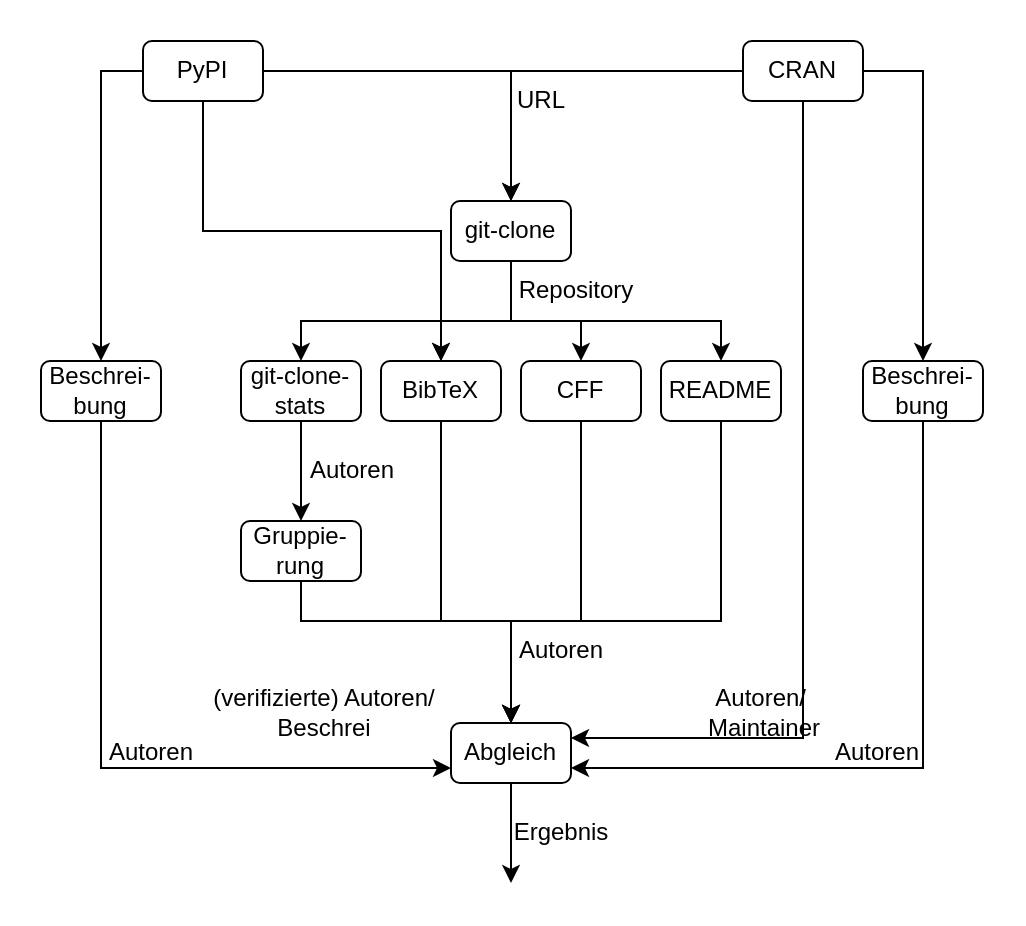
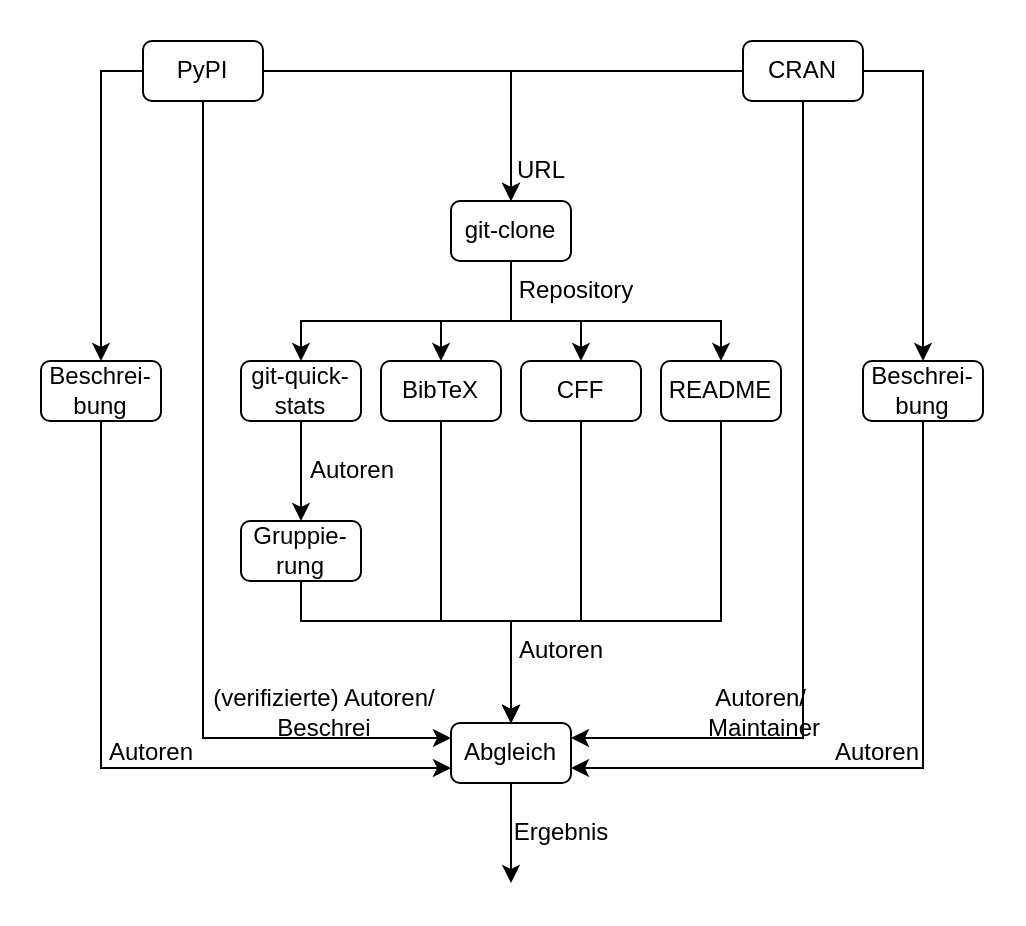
  <mxCell id="0" />
  <mxCell id="1" parent="0" />
  <mxCell id="2" style="edgeStyle=orthogonalEdgeStyle;rounded=0;orthogonalLoop=1;jettySize=auto;html=1;entryX=0.5;entryY=0;entryDx=0;entryDy=0;" edge="1" parent="1" source="6" target="12"><mxGeometry relative="1" as="geometry"><Array as="points"><mxPoint x="255" y="160" /><mxPoint x="220" y="160" /></Array></mxGeometry></mxCell>
  <mxCell id="3" style="edgeStyle=orthogonalEdgeStyle;rounded=0;orthogonalLoop=1;jettySize=auto;html=1;entryX=0.5;entryY=0;entryDx=0;entryDy=0;exitX=0.5;exitY=1;exitDx=0;exitDy=0;" edge="1" parent="1" source="6" target="8"><mxGeometry relative="1" as="geometry"><Array as="points"><mxPoint x="255" y="160" /><mxPoint x="150" y="160" /></Array></mxGeometry></mxCell>
  <mxCell id="4" style="edgeStyle=orthogonalEdgeStyle;rounded=0;orthogonalLoop=1;jettySize=auto;html=1;entryX=0.5;entryY=0;entryDx=0;entryDy=0;" edge="1" parent="1" source="6" target="10"><mxGeometry relative="1" as="geometry"><Array as="points"><mxPoint x="255" y="160" /><mxPoint x="290" y="160" /></Array></mxGeometry></mxCell>
  <mxCell id="5" style="edgeStyle=orthogonalEdgeStyle;rounded=0;orthogonalLoop=1;jettySize=auto;html=1;entryX=0.5;entryY=0;entryDx=0;entryDy=0;exitX=0.5;exitY=1;exitDx=0;exitDy=0;" edge="1" parent="1" source="6" target="14"><mxGeometry relative="1" as="geometry"><Array as="points"><mxPoint x="255" y="160" /><mxPoint x="360" y="160" /></Array></mxGeometry></mxCell>
  <mxCell id="6" value="git-clone" style="rounded=1;whiteSpace=wrap;html=1;" vertex="1" parent="1"><mxGeometry x="225" y="100" width="60" height="30" as="geometry" /></mxCell>
  <mxCell id="7" style="edgeStyle=orthogonalEdgeStyle;rounded=0;orthogonalLoop=1;jettySize=auto;html=1;entryX=0.5;entryY=0;entryDx=0;entryDy=0;" edge="1" parent="1" source="8" target="20"><mxGeometry relative="1" as="geometry" /></mxCell>
- <mxCell id="8" value="git-clone-stats" style="rounded=1;whiteSpace=wrap;html=1;" vertex="1" parent="1"><mxGeometry x="120" y="180" width="60" height="30" as="geometry" /></mxCell>
+ <mxCell id="8" value="git-quick-stats" style="rounded=1;whiteSpace=wrap;html=1;" vertex="1" parent="1"><mxGeometry x="120" y="180" width="60" height="30" as="geometry" /></mxCell>
  <mxCell id="9" style="edgeStyle=orthogonalEdgeStyle;rounded=0;orthogonalLoop=1;jettySize=auto;html=1;entryX=0.5;entryY=0;entryDx=0;entryDy=0;" edge="1" parent="1" source="10" target="22"><mxGeometry relative="1" as="geometry"><Array as="points"><mxPoint x="290" y="310" /><mxPoint x="255" y="310" /></Array></mxGeometry></mxCell>
  <mxCell id="10" value="CFF" style="rounded=1;whiteSpace=wrap;html=1;" vertex="1" parent="1"><mxGeometry x="260" y="180" width="60" height="30" as="geometry" /></mxCell>
  <mxCell id="11" style="edgeStyle=orthogonalEdgeStyle;rounded=0;orthogonalLoop=1;jettySize=auto;html=1;entryX=0.5;entryY=0;entryDx=0;entryDy=0;" edge="1" parent="1" source="12" target="22"><mxGeometry relative="1" as="geometry"><Array as="points"><mxPoint x="220" y="310" /><mxPoint x="255" y="310" /></Array></mxGeometry></mxCell>
  <mxCell id="12" value="BibTeX" style="rounded=1;whiteSpace=wrap;html=1;" vertex="1" parent="1"><mxGeometry x="190" y="180" width="60" height="30" as="geometry" /></mxCell>
  <mxCell id="13" style="edgeStyle=orthogonalEdgeStyle;rounded=0;orthogonalLoop=1;jettySize=auto;html=1;entryX=0.5;entryY=0;entryDx=0;entryDy=0;exitX=0.5;exitY=1;exitDx=0;exitDy=0;" edge="1" parent="1" source="14" target="22"><mxGeometry relative="1" as="geometry"><Array as="points"><mxPoint x="360" y="310" /><mxPoint x="255" y="310" /></Array></mxGeometry></mxCell>
  <mxCell id="14" value="README" style="rounded=1;whiteSpace=wrap;html=1;" vertex="1" parent="1"><mxGeometry x="330" y="180" width="60" height="30" as="geometry" /></mxCell>
  <mxCell id="15" style="edgeStyle=orthogonalEdgeStyle;rounded=0;orthogonalLoop=1;jettySize=auto;html=1;entryX=0;entryY=0.75;entryDx=0;entryDy=0;exitX=0.5;exitY=1;exitDx=0;exitDy=0;" edge="1" parent="1" source="16" target="22"><mxGeometry relative="1" as="geometry" /></mxCell>
  <mxCell id="16" value="Beschrei-bung" style="rounded=1;whiteSpace=wrap;html=1;" vertex="1" parent="1"><mxGeometry x="20" y="180" width="60" height="30" as="geometry" /></mxCell>
  <mxCell id="17" style="edgeStyle=orthogonalEdgeStyle;rounded=0;orthogonalLoop=1;jettySize=auto;html=1;entryX=1;entryY=0.75;entryDx=0;entryDy=0;exitX=0.5;exitY=1;exitDx=0;exitDy=0;" edge="1" parent="1" source="18" target="22"><mxGeometry relative="1" as="geometry" /></mxCell>
  <mxCell id="18" value="Beschrei-bung" style="rounded=1;whiteSpace=wrap;html=1;" vertex="1" parent="1"><mxGeometry x="431" y="180" width="60" height="30" as="geometry" /></mxCell>
  <mxCell id="19" style="edgeStyle=orthogonalEdgeStyle;rounded=0;orthogonalLoop=1;jettySize=auto;html=1;entryX=0.5;entryY=0;entryDx=0;entryDy=0;exitX=0.5;exitY=1;exitDx=0;exitDy=0;" edge="1" parent="1" source="20" target="22"><mxGeometry relative="1" as="geometry"><Array as="points"><mxPoint x="150" y="310" /><mxPoint x="255" y="310" /></Array></mxGeometry></mxCell>
  <mxCell id="20" value="Gruppie-rung" style="rounded=1;whiteSpace=wrap;html=1;" vertex="1" parent="1"><mxGeometry x="120" y="260" width="60" height="30" as="geometry" /></mxCell>
  <mxCell id="21" style="edgeStyle=orthogonalEdgeStyle;rounded=0;orthogonalLoop=1;jettySize=auto;html=1;" edge="1" parent="1" source="22"><mxGeometry relative="1" as="geometry"><mxPoint x="255" y="441" as="targetPoint" /></mxGeometry></mxCell>
  <mxCell id="22" value="Abgleich" style="rounded=1;whiteSpace=wrap;html=1;" vertex="1" parent="1"><mxGeometry x="225" y="361" width="60" height="30" as="geometry" /></mxCell>
  <mxCell id="23" value="Repository" style="text;html=1;align=center;verticalAlign=middle;whiteSpace=wrap;rounded=0;" vertex="1" parent="1"><mxGeometry x="255" y="130" width="66" height="30" as="geometry" /></mxCell>
  <mxCell id="24" value="Autoren" style="text;html=1;align=center;verticalAlign=middle;whiteSpace=wrap;rounded=0;" vertex="1" parent="1"><mxGeometry x="255" y="310" width="51" height="30" as="geometry" /></mxCell>
  <mxCell id="25" value="Autoren" style="text;html=1;align=center;verticalAlign=middle;whiteSpace=wrap;rounded=0;" vertex="1" parent="1"><mxGeometry x="151" y="220" width="50" height="30" as="geometry" /></mxCell>
  <mxCell id="26" style="edgeStyle=orthogonalEdgeStyle;rounded=0;orthogonalLoop=1;jettySize=auto;html=1;entryX=0.5;entryY=0;entryDx=0;entryDy=0;exitX=0;exitY=0.5;exitDx=0;exitDy=0;" edge="1" parent="1" source="29" target="16"><mxGeometry relative="1" as="geometry" /></mxCell>
- <mxCell id="27" style="edgeStyle=orthogonalEdgeStyle;rounded=0;orthogonalLoop=1;jettySize=auto;html=1;exitX=0.5;exitY=1;exitDx=0;exitDy=0;" edge="1" parent="1" source="29" target="12"><mxGeometry relative="1" as="geometry" /></mxCell>
+ <mxCell id="27" style="edgeStyle=orthogonalEdgeStyle;rounded=0;orthogonalLoop=1;jettySize=auto;html=1;entryX=0;entryY=0.25;entryDx=0;entryDy=0;exitX=0.5;exitY=1;exitDx=0;exitDy=0;" edge="1" parent="1" source="29" target="22"><mxGeometry relative="1" as="geometry" /></mxCell>
  <mxCell id="28" style="edgeStyle=orthogonalEdgeStyle;rounded=0;orthogonalLoop=1;jettySize=auto;html=1;entryX=0.5;entryY=0;entryDx=0;entryDy=0;" edge="1" parent="1" source="29" target="6"><mxGeometry relative="1" as="geometry" /></mxCell>
  <mxCell id="29" value="PyPI" style="rounded=1;whiteSpace=wrap;html=1;" vertex="1" parent="1"><mxGeometry x="71" y="20" width="60" height="30" as="geometry" /></mxCell>
  <mxCell id="30" style="edgeStyle=orthogonalEdgeStyle;rounded=0;orthogonalLoop=1;jettySize=auto;html=1;entryX=1;entryY=0.25;entryDx=0;entryDy=0;exitX=0.5;exitY=1;exitDx=0;exitDy=0;" edge="1" parent="1" source="33" target="22"><mxGeometry relative="1" as="geometry" /></mxCell>
  <mxCell id="31" style="edgeStyle=orthogonalEdgeStyle;rounded=0;orthogonalLoop=1;jettySize=auto;html=1;" edge="1" parent="1" source="33" target="6"><mxGeometry relative="1" as="geometry" /></mxCell>
  <mxCell id="32" style="edgeStyle=orthogonalEdgeStyle;rounded=0;orthogonalLoop=1;jettySize=auto;html=1;entryX=0.5;entryY=0;entryDx=0;entryDy=0;exitX=1;exitY=0.5;exitDx=0;exitDy=0;" edge="1" parent="1" source="33" target="18"><mxGeometry relative="1" as="geometry" /></mxCell>
  <mxCell id="33" value="CRAN" style="rounded=1;whiteSpace=wrap;html=1;" vertex="1" parent="1"><mxGeometry x="371" y="20" width="60" height="30" as="geometry" /></mxCell>
- <mxCell id="34" value="URL" style="text;html=1;align=center;verticalAlign=middle;whiteSpace=wrap;rounded=0;" vertex="1" parent="1"><mxGeometry x="250" y="35" width="41" height="30" as="geometry" /></mxCell>
+ <mxCell id="34" value="URL" style="text;html=1;align=center;verticalAlign=middle;whiteSpace=wrap;rounded=0;" vertex="1" parent="1"><mxGeometry x="250" y="70" width="41" height="30" as="geometry" /></mxCell>
  <mxCell id="35" value="(verifizierte) Autoren/ Beschrei" style="text;html=1;align=center;verticalAlign=middle;whiteSpace=wrap;rounded=0;" vertex="1" parent="1"><mxGeometry x="101" y="341" width="122" height="30" as="geometry" /></mxCell>
  <mxCell id="36" value="&lt;div&gt;&lt;span style=&quot;background-color: initial;&quot;&gt;Autoren/&amp;nbsp;&lt;/span&gt;&lt;/div&gt;&lt;div&gt;&lt;span style=&quot;background-color: initial;&quot;&gt;Maintainer&lt;/span&gt;&lt;/div&gt;" style="text;html=1;align=center;verticalAlign=middle;whiteSpace=wrap;rounded=0;" vertex="1" parent="1"><mxGeometry x="351" y="341" width="62" height="30" as="geometry" /></mxCell>
  <mxCell id="37" value="Autoren" style="text;html=1;align=center;verticalAlign=middle;whiteSpace=wrap;rounded=0;" vertex="1" parent="1"><mxGeometry x="50" y="361" width="51" height="30" as="geometry" /></mxCell>
  <mxCell id="38" value="Autoren" style="text;html=1;align=center;verticalAlign=middle;whiteSpace=wrap;rounded=0;" vertex="1" parent="1"><mxGeometry x="413" y="361" width="51" height="30" as="geometry" /></mxCell>
  <mxCell id="39" value="Ergebnis" style="text;html=1;align=center;verticalAlign=middle;whiteSpace=wrap;rounded=0;" vertex="1" parent="1"><mxGeometry x="255" y="401" width="51" height="30" as="geometry" /></mxCell>
